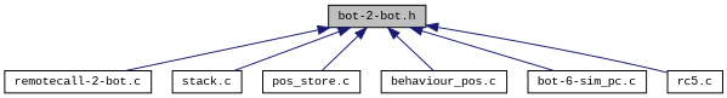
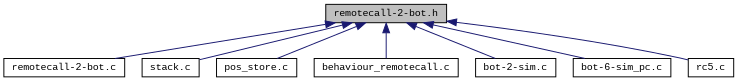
  digraph {
    fontname="Liberation Mono"
    node [color=black fillcolor=white fontname="Liberation Mono" fontsize=10 shape=record style=filled]
    edge [color=midnightblue dir=back fontname="Liberation Mono" fontsize=10 labelfontname=Helvetica labelfontsize=10 style=solid]
-   n1 [fillcolor=grey75 fontcolor=black height=0.2 label="bot-2-bot.h" width=0.4]
+   n1 [fillcolor=grey75 fontcolor=black height=0.2 label="remotecall-2-bot.h" width=0.4]
    n2 [height=0.2 label="remotecall-2-bot.c" width=0.4]
    n3 [height=0.2 label="stack.c" width=0.4]
    n4 [height=0.2 label="pos_store.c" width=0.4]
-   n5 [height=0.2 label="behaviour_pos.c" width=0.4]
+   n5 [height=0.2 label="behaviour_remotecall.c" width=0.4]
+   n6 [height=0.2 label="bot-2-sim.c" width=0.4]
    n7 [height=0.2 label="bot-6-sim_pc.c" width=0.4]
    n8 [height=0.2 label="rc5.c" width=0.4]
    n1 -> n2
    n1 -> n3
    n1 -> n4
    n1 -> n5
+   n1 -> n6
    n1 -> n7
    n1 -> n8
  }
